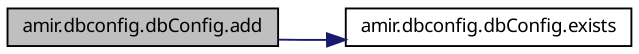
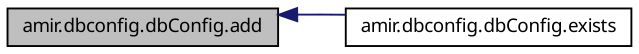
  digraph {
    rankdir=LR
    node [color=black fontname="FreeSans.ttf" fontsize=10 shape=record style=filled]
    n1 [fillcolor=grey75 fontcolor=black height=0.2 label="amir.dbconfig.dbConfig.add" width=0.4]
    n2 [fillcolor=white height=0.2 label="amir.dbconfig.dbConfig.exists" width=0.4]
-   n1 -> n2 [color=midnightblue fontname="FreeSans.ttf" fontsize=10 labelfontname="FreeSans.ttf" labelfontsize=10 style=solid]
+   n2 -> n1 [color=midnightblue fontname="FreeSans.ttf" fontsize=10 labelfontname="FreeSans.ttf" labelfontsize=10 style=solid]
  }
